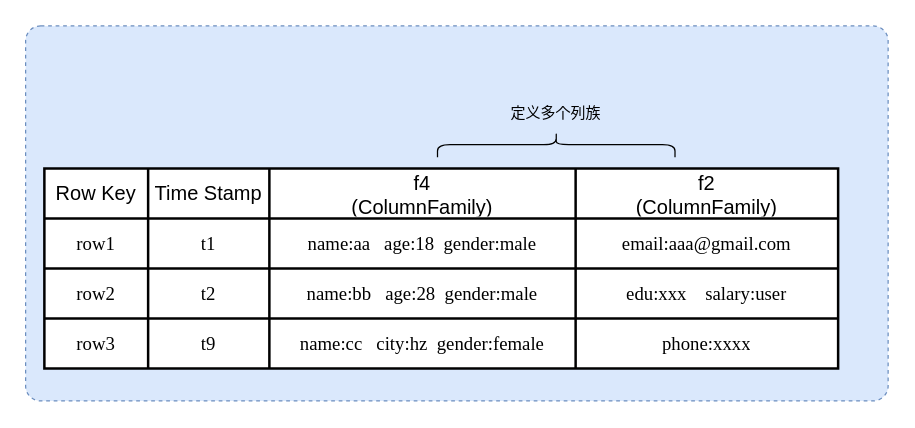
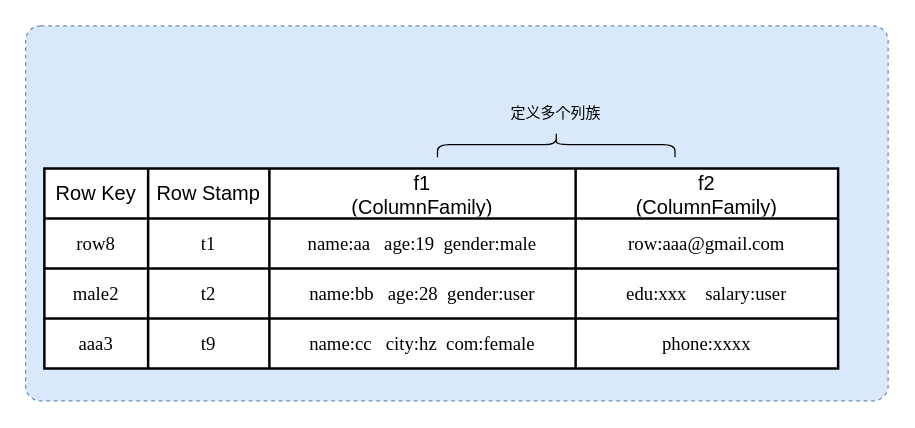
  <mxCell id="0" />
  <mxCell id="1" parent="0" />
  <mxCell id="2" value="" style="rounded=1;whiteSpace=wrap;html=1;dashed=1;fillColor=#dae8fc;strokeColor=#6c8ebf;arcSize=4;" vertex="1" parent="1"><mxGeometry x="20" y="20" width="690" height="300" as="geometry" /></mxCell>
  <mxCell id="3" value="" style="shape=table;startSize=0;container=1;collapsible=0;childLayout=tableLayout;fontSize=16;strokeWidth=2;" vertex="1" parent="1"><mxGeometry x="35" y="134" width="635" height="160" as="geometry" /></mxCell>
  <mxCell id="4" value="" style="shape=tableRow;horizontal=0;startSize=0;swimlaneHead=0;swimlaneBody=0;strokeColor=inherit;top=0;left=0;bottom=0;right=0;collapsible=0;dropTarget=0;fillColor=none;points=[[0,0.5],[1,0.5]];portConstraint=eastwest;fontSize=16;" vertex="1" parent="3"><mxGeometry width="635" height="40" as="geometry" /></mxCell>
  <mxCell id="5" value="Row Key" style="shape=partialRectangle;html=1;whiteSpace=wrap;connectable=0;strokeColor=inherit;overflow=hidden;fillColor=none;top=0;left=0;bottom=0;right=0;pointerEvents=1;fontSize=16;" vertex="1" parent="4"><mxGeometry width="83" height="40" as="geometry"><mxRectangle width="83" height="40" as="alternateBounds" /></mxGeometry></mxCell>
- <mxCell id="6" value="Time Stamp" style="shape=partialRectangle;html=1;whiteSpace=wrap;connectable=0;strokeColor=inherit;overflow=hidden;fillColor=none;top=0;left=0;bottom=0;right=0;pointerEvents=1;fontSize=16;" vertex="1" parent="4"><mxGeometry x="83" width="97" height="40" as="geometry"><mxRectangle width="97" height="40" as="alternateBounds" /></mxGeometry></mxCell>
- <mxCell id="7" value="f4&lt;br&gt;(ColumnFamily)" style="shape=partialRectangle;html=1;whiteSpace=wrap;connectable=0;strokeColor=inherit;overflow=hidden;fillColor=none;top=0;left=0;bottom=0;right=0;pointerEvents=1;fontSize=16;" vertex="1" parent="4"><mxGeometry x="180" width="245" height="40" as="geometry"><mxRectangle width="245" height="40" as="alternateBounds" /></mxGeometry></mxCell>
+ <mxCell id="6" value="Row Stamp" style="shape=partialRectangle;html=1;whiteSpace=wrap;connectable=0;strokeColor=inherit;overflow=hidden;fillColor=none;top=0;left=0;bottom=0;right=0;pointerEvents=1;fontSize=16;" vertex="1" parent="4"><mxGeometry x="83" width="97" height="40" as="geometry"><mxRectangle width="97" height="40" as="alternateBounds" /></mxGeometry></mxCell>
+ <mxCell id="7" value="f1&lt;br&gt;(ColumnFamily)" style="shape=partialRectangle;html=1;whiteSpace=wrap;connectable=0;strokeColor=inherit;overflow=hidden;fillColor=none;top=0;left=0;bottom=0;right=0;pointerEvents=1;fontSize=16;" vertex="1" parent="4"><mxGeometry x="180" width="245" height="40" as="geometry"><mxRectangle width="245" height="40" as="alternateBounds" /></mxGeometry></mxCell>
  <mxCell id="8" value="f2&lt;br&gt;(ColumnFamily)" style="shape=partialRectangle;html=1;whiteSpace=wrap;connectable=0;strokeColor=inherit;overflow=hidden;fillColor=none;top=0;left=0;bottom=0;right=0;pointerEvents=1;fontSize=16;" vertex="1" parent="4"><mxGeometry x="425" width="210" height="40" as="geometry"><mxRectangle width="210" height="40" as="alternateBounds" /></mxGeometry></mxCell>
  <mxCell id="9" value="" style="shape=tableRow;horizontal=0;startSize=0;swimlaneHead=0;swimlaneBody=0;strokeColor=inherit;top=0;left=0;bottom=0;right=0;collapsible=0;dropTarget=0;fillColor=none;points=[[0,0.5],[1,0.5]];portConstraint=eastwest;fontSize=16;" vertex="1" parent="3"><mxGeometry y="40" width="635" height="40" as="geometry" /></mxCell>
- <mxCell id="10" value="&lt;font style=&quot;font-size: 15px;&quot;&gt;row1&lt;/font&gt;" style="shape=partialRectangle;html=1;whiteSpace=wrap;connectable=0;strokeColor=inherit;overflow=hidden;fillColor=none;top=0;left=0;bottom=0;right=0;pointerEvents=1;fontSize=15;fontFamily=Times New Roman;" vertex="1" parent="9"><mxGeometry width="83" height="40" as="geometry"><mxRectangle width="83" height="40" as="alternateBounds" /></mxGeometry></mxCell>
+ <mxCell id="10" value="&lt;font style=&quot;font-size: 15px;&quot;&gt;row8&lt;/font&gt;" style="shape=partialRectangle;html=1;whiteSpace=wrap;connectable=0;strokeColor=inherit;overflow=hidden;fillColor=none;top=0;left=0;bottom=0;right=0;pointerEvents=1;fontSize=15;fontFamily=Times New Roman;" vertex="1" parent="9"><mxGeometry width="83" height="40" as="geometry"><mxRectangle width="83" height="40" as="alternateBounds" /></mxGeometry></mxCell>
  <mxCell id="11" value="t1" style="shape=partialRectangle;html=1;whiteSpace=wrap;connectable=0;strokeColor=inherit;overflow=hidden;fillColor=none;top=0;left=0;bottom=0;right=0;pointerEvents=1;fontSize=15;fontFamily=Times New Roman;" vertex="1" parent="9"><mxGeometry x="83" width="97" height="40" as="geometry"><mxRectangle width="97" height="40" as="alternateBounds" /></mxGeometry></mxCell>
- <mxCell id="12" value="name:aa&amp;nbsp; &amp;nbsp;age:18&amp;nbsp; gender:male" style="shape=partialRectangle;html=1;whiteSpace=wrap;connectable=0;strokeColor=inherit;overflow=hidden;fillColor=none;top=0;left=0;bottom=0;right=0;pointerEvents=1;fontSize=15;fontFamily=Times New Roman;" vertex="1" parent="9"><mxGeometry x="180" width="245" height="40" as="geometry"><mxRectangle width="245" height="40" as="alternateBounds" /></mxGeometry></mxCell>
- <mxCell id="13" value="email:aaa@gmail.com" style="shape=partialRectangle;html=1;whiteSpace=wrap;connectable=0;strokeColor=inherit;overflow=hidden;fillColor=none;top=0;left=0;bottom=0;right=0;pointerEvents=1;fontSize=15;fontFamily=Times New Roman;" vertex="1" parent="9"><mxGeometry x="425" width="210" height="40" as="geometry"><mxRectangle width="210" height="40" as="alternateBounds" /></mxGeometry></mxCell>
+ <mxCell id="12" value="name:aa&amp;nbsp; &amp;nbsp;age:19&amp;nbsp; gender:male" style="shape=partialRectangle;html=1;whiteSpace=wrap;connectable=0;strokeColor=inherit;overflow=hidden;fillColor=none;top=0;left=0;bottom=0;right=0;pointerEvents=1;fontSize=15;fontFamily=Times New Roman;" vertex="1" parent="9"><mxGeometry x="180" width="245" height="40" as="geometry"><mxRectangle width="245" height="40" as="alternateBounds" /></mxGeometry></mxCell>
+ <mxCell id="13" value="row:aaa@gmail.com" style="shape=partialRectangle;html=1;whiteSpace=wrap;connectable=0;strokeColor=inherit;overflow=hidden;fillColor=none;top=0;left=0;bottom=0;right=0;pointerEvents=1;fontSize=15;fontFamily=Times New Roman;" vertex="1" parent="9"><mxGeometry x="425" width="210" height="40" as="geometry"><mxRectangle width="210" height="40" as="alternateBounds" /></mxGeometry></mxCell>
  <mxCell id="14" value="" style="shape=tableRow;horizontal=0;startSize=0;swimlaneHead=0;swimlaneBody=0;strokeColor=inherit;top=0;left=0;bottom=0;right=0;collapsible=0;dropTarget=0;fillColor=none;points=[[0,0.5],[1,0.5]];portConstraint=eastwest;fontSize=16;" vertex="1" parent="3"><mxGeometry y="80" width="635" height="40" as="geometry" /></mxCell>
- <mxCell id="15" value="row2" style="shape=partialRectangle;html=1;whiteSpace=wrap;connectable=0;strokeColor=inherit;overflow=hidden;fillColor=none;top=0;left=0;bottom=0;right=0;pointerEvents=1;fontSize=15;fontFamily=Times New Roman;" vertex="1" parent="14"><mxGeometry width="83" height="40" as="geometry"><mxRectangle width="83" height="40" as="alternateBounds" /></mxGeometry></mxCell>
+ <mxCell id="15" value="male2" style="shape=partialRectangle;html=1;whiteSpace=wrap;connectable=0;strokeColor=inherit;overflow=hidden;fillColor=none;top=0;left=0;bottom=0;right=0;pointerEvents=1;fontSize=15;fontFamily=Times New Roman;" vertex="1" parent="14"><mxGeometry width="83" height="40" as="geometry"><mxRectangle width="83" height="40" as="alternateBounds" /></mxGeometry></mxCell>
  <mxCell id="16" value="t2" style="shape=partialRectangle;html=1;whiteSpace=wrap;connectable=0;strokeColor=inherit;overflow=hidden;fillColor=none;top=0;left=0;bottom=0;right=0;pointerEvents=1;fontSize=15;fontFamily=Times New Roman;" vertex="1" parent="14"><mxGeometry x="83" width="97" height="40" as="geometry"><mxRectangle width="97" height="40" as="alternateBounds" /></mxGeometry></mxCell>
- <mxCell id="17" value="name:bb&amp;nbsp; &amp;nbsp;age:28&amp;nbsp; gender:male" style="shape=partialRectangle;html=1;whiteSpace=wrap;connectable=0;strokeColor=inherit;overflow=hidden;fillColor=none;top=0;left=0;bottom=0;right=0;pointerEvents=1;fontSize=15;fontFamily=Times New Roman;" vertex="1" parent="14"><mxGeometry x="180" width="245" height="40" as="geometry"><mxRectangle width="245" height="40" as="alternateBounds" /></mxGeometry></mxCell>
+ <mxCell id="17" value="name:bb&amp;nbsp; &amp;nbsp;age:28&amp;nbsp; gender:user" style="shape=partialRectangle;html=1;whiteSpace=wrap;connectable=0;strokeColor=inherit;overflow=hidden;fillColor=none;top=0;left=0;bottom=0;right=0;pointerEvents=1;fontSize=15;fontFamily=Times New Roman;" vertex="1" parent="14"><mxGeometry x="180" width="245" height="40" as="geometry"><mxRectangle width="245" height="40" as="alternateBounds" /></mxGeometry></mxCell>
  <mxCell id="18" value="edu:xxx&amp;nbsp; &amp;nbsp; salary:user" style="shape=partialRectangle;html=1;whiteSpace=wrap;connectable=0;strokeColor=inherit;overflow=hidden;fillColor=none;top=0;left=0;bottom=0;right=0;pointerEvents=1;fontSize=15;fontFamily=Times New Roman;" vertex="1" parent="14"><mxGeometry x="425" width="210" height="40" as="geometry"><mxRectangle width="210" height="40" as="alternateBounds" /></mxGeometry></mxCell>
  <mxCell id="19" value="" style="shape=tableRow;horizontal=0;startSize=0;swimlaneHead=0;swimlaneBody=0;strokeColor=inherit;top=0;left=0;bottom=0;right=0;collapsible=0;dropTarget=0;fillColor=none;points=[[0,0.5],[1,0.5]];portConstraint=eastwest;fontSize=16;" vertex="1" parent="3"><mxGeometry y="120" width="635" height="40" as="geometry" /></mxCell>
- <mxCell id="20" value="row3" style="shape=partialRectangle;html=1;whiteSpace=wrap;connectable=0;strokeColor=inherit;overflow=hidden;fillColor=none;top=0;left=0;bottom=0;right=0;pointerEvents=1;fontSize=15;fontFamily=Times New Roman;" vertex="1" parent="19"><mxGeometry width="83" height="40" as="geometry"><mxRectangle width="83" height="40" as="alternateBounds" /></mxGeometry></mxCell>
+ <mxCell id="20" value="aaa3" style="shape=partialRectangle;html=1;whiteSpace=wrap;connectable=0;strokeColor=inherit;overflow=hidden;fillColor=none;top=0;left=0;bottom=0;right=0;pointerEvents=1;fontSize=15;fontFamily=Times New Roman;" vertex="1" parent="19"><mxGeometry width="83" height="40" as="geometry"><mxRectangle width="83" height="40" as="alternateBounds" /></mxGeometry></mxCell>
  <mxCell id="21" value="t9" style="shape=partialRectangle;html=1;whiteSpace=wrap;connectable=0;strokeColor=inherit;overflow=hidden;fillColor=none;top=0;left=0;bottom=0;right=0;pointerEvents=1;fontSize=15;fontFamily=Times New Roman;" vertex="1" parent="19"><mxGeometry x="83" width="97" height="40" as="geometry"><mxRectangle width="97" height="40" as="alternateBounds" /></mxGeometry></mxCell>
- <mxCell id="22" value="name:cc&amp;nbsp; &amp;nbsp;city:hz&amp;nbsp; gender:female" style="shape=partialRectangle;html=1;whiteSpace=wrap;connectable=0;strokeColor=inherit;overflow=hidden;fillColor=none;top=0;left=0;bottom=0;right=0;pointerEvents=1;fontSize=15;fontFamily=Times New Roman;" vertex="1" parent="19"><mxGeometry x="180" width="245" height="40" as="geometry"><mxRectangle width="245" height="40" as="alternateBounds" /></mxGeometry></mxCell>
+ <mxCell id="22" value="name:cc&amp;nbsp; &amp;nbsp;city:hz&amp;nbsp; com:female" style="shape=partialRectangle;html=1;whiteSpace=wrap;connectable=0;strokeColor=inherit;overflow=hidden;fillColor=none;top=0;left=0;bottom=0;right=0;pointerEvents=1;fontSize=15;fontFamily=Times New Roman;" vertex="1" parent="19"><mxGeometry x="180" width="245" height="40" as="geometry"><mxRectangle width="245" height="40" as="alternateBounds" /></mxGeometry></mxCell>
  <mxCell id="23" value="phone:xxxx" style="shape=partialRectangle;html=1;whiteSpace=wrap;connectable=0;strokeColor=inherit;overflow=hidden;fillColor=none;top=0;left=0;bottom=0;right=0;pointerEvents=1;fontSize=15;fontFamily=Times New Roman;" vertex="1" parent="19"><mxGeometry x="425" width="210" height="40" as="geometry"><mxRectangle width="210" height="40" as="alternateBounds" /></mxGeometry></mxCell>
  <mxCell id="24" value="" style="shape=curlyBracket;whiteSpace=wrap;html=1;rounded=1;flipH=1;labelPosition=right;verticalLabelPosition=middle;align=left;verticalAlign=middle;rotation=-90;" vertex="1" parent="1"><mxGeometry x="434.5" y="20" width="20" height="190" as="geometry" /></mxCell>
  <mxCell id="25" value="定义多个列族" style="text;html=1;strokeColor=none;fillColor=none;align=center;verticalAlign=middle;whiteSpace=wrap;rounded=0;" vertex="1" parent="1"><mxGeometry x="402" y="75" width="85" height="30" as="geometry" /></mxCell>
